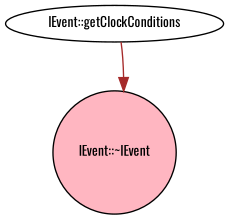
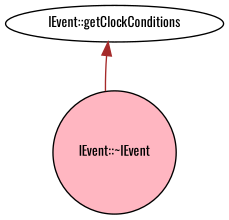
  digraph {
    rankdir=TB
    fontname=Oswald
    node [color=black fontname=Oswald fontsize=10 style=filled]
    n1 [fillcolor=white fontcolor=black height=0.2 label="IEvent::getClockConditions" shape=ellipse width=0.4]
    n2 [fillcolor=lightpink height=0.2 label="IEvent::~IEvent" shape=circle width=0.4]
-   n2 -> n1 [color=brown dir=back fontname=Oswald fontsize=10 labelfontname=Helvetica labelfontsize=10 style=solid]
+   n1 -> n2 [color=brown dir=back fontname=Oswald fontsize=10 labelfontname=Helvetica labelfontsize=10 style=solid]
  }
